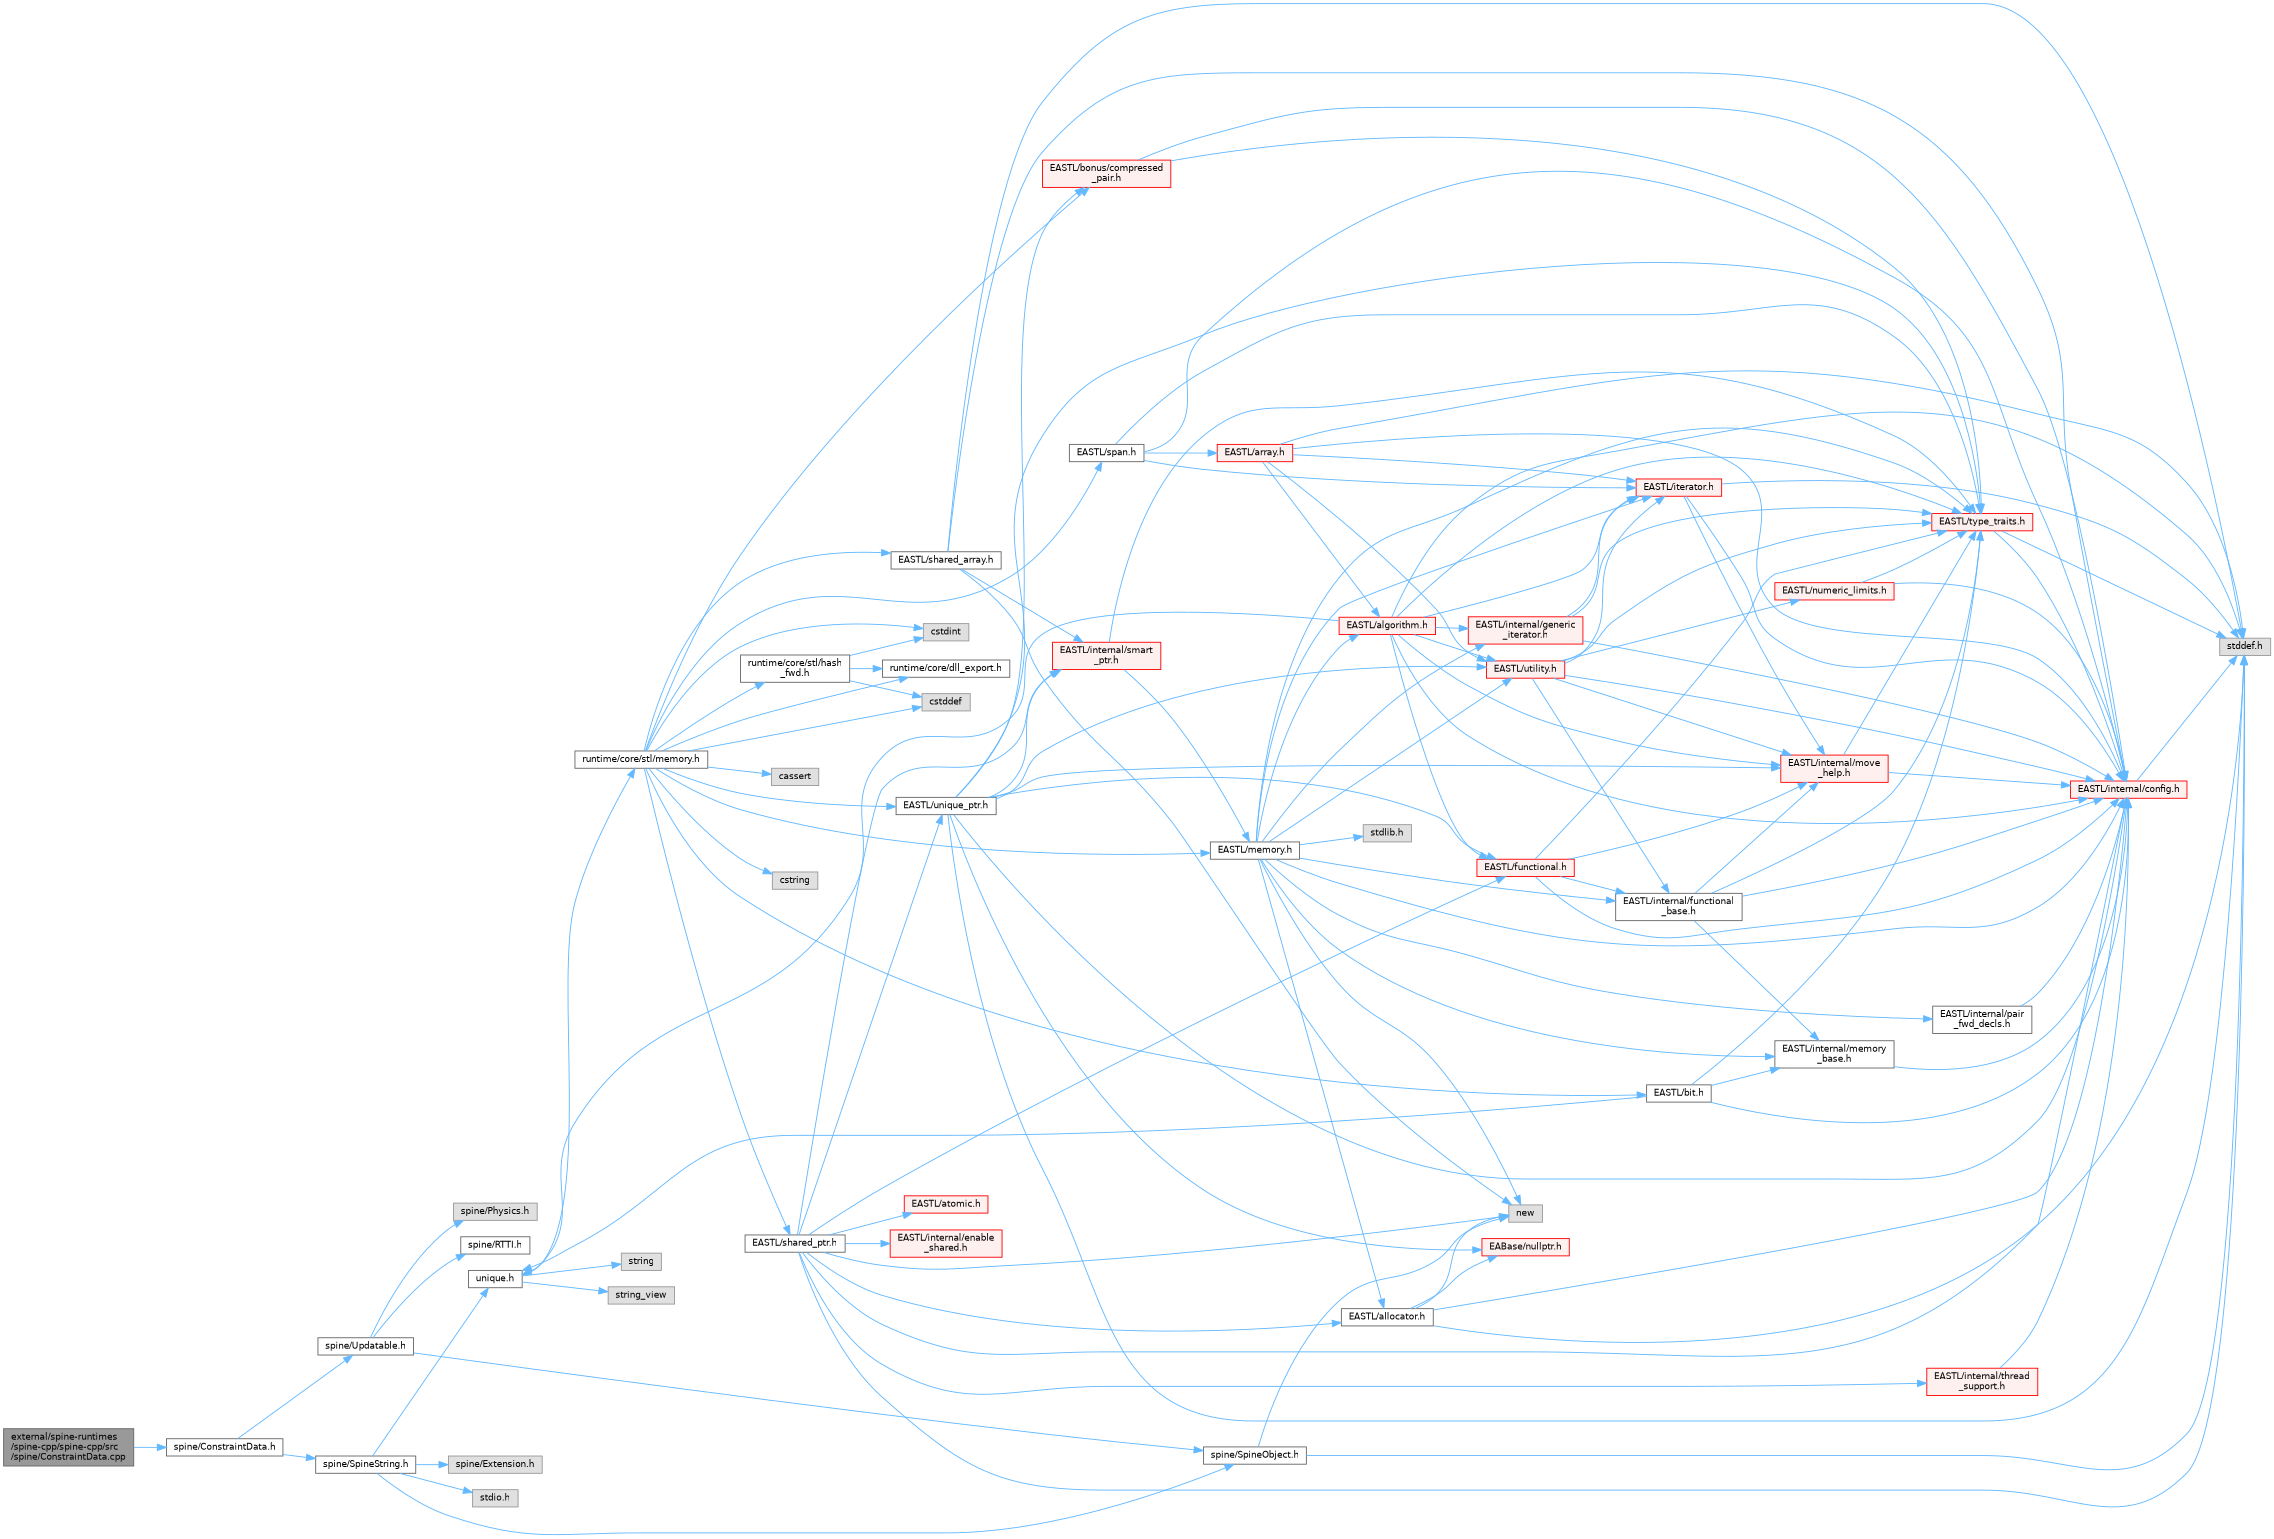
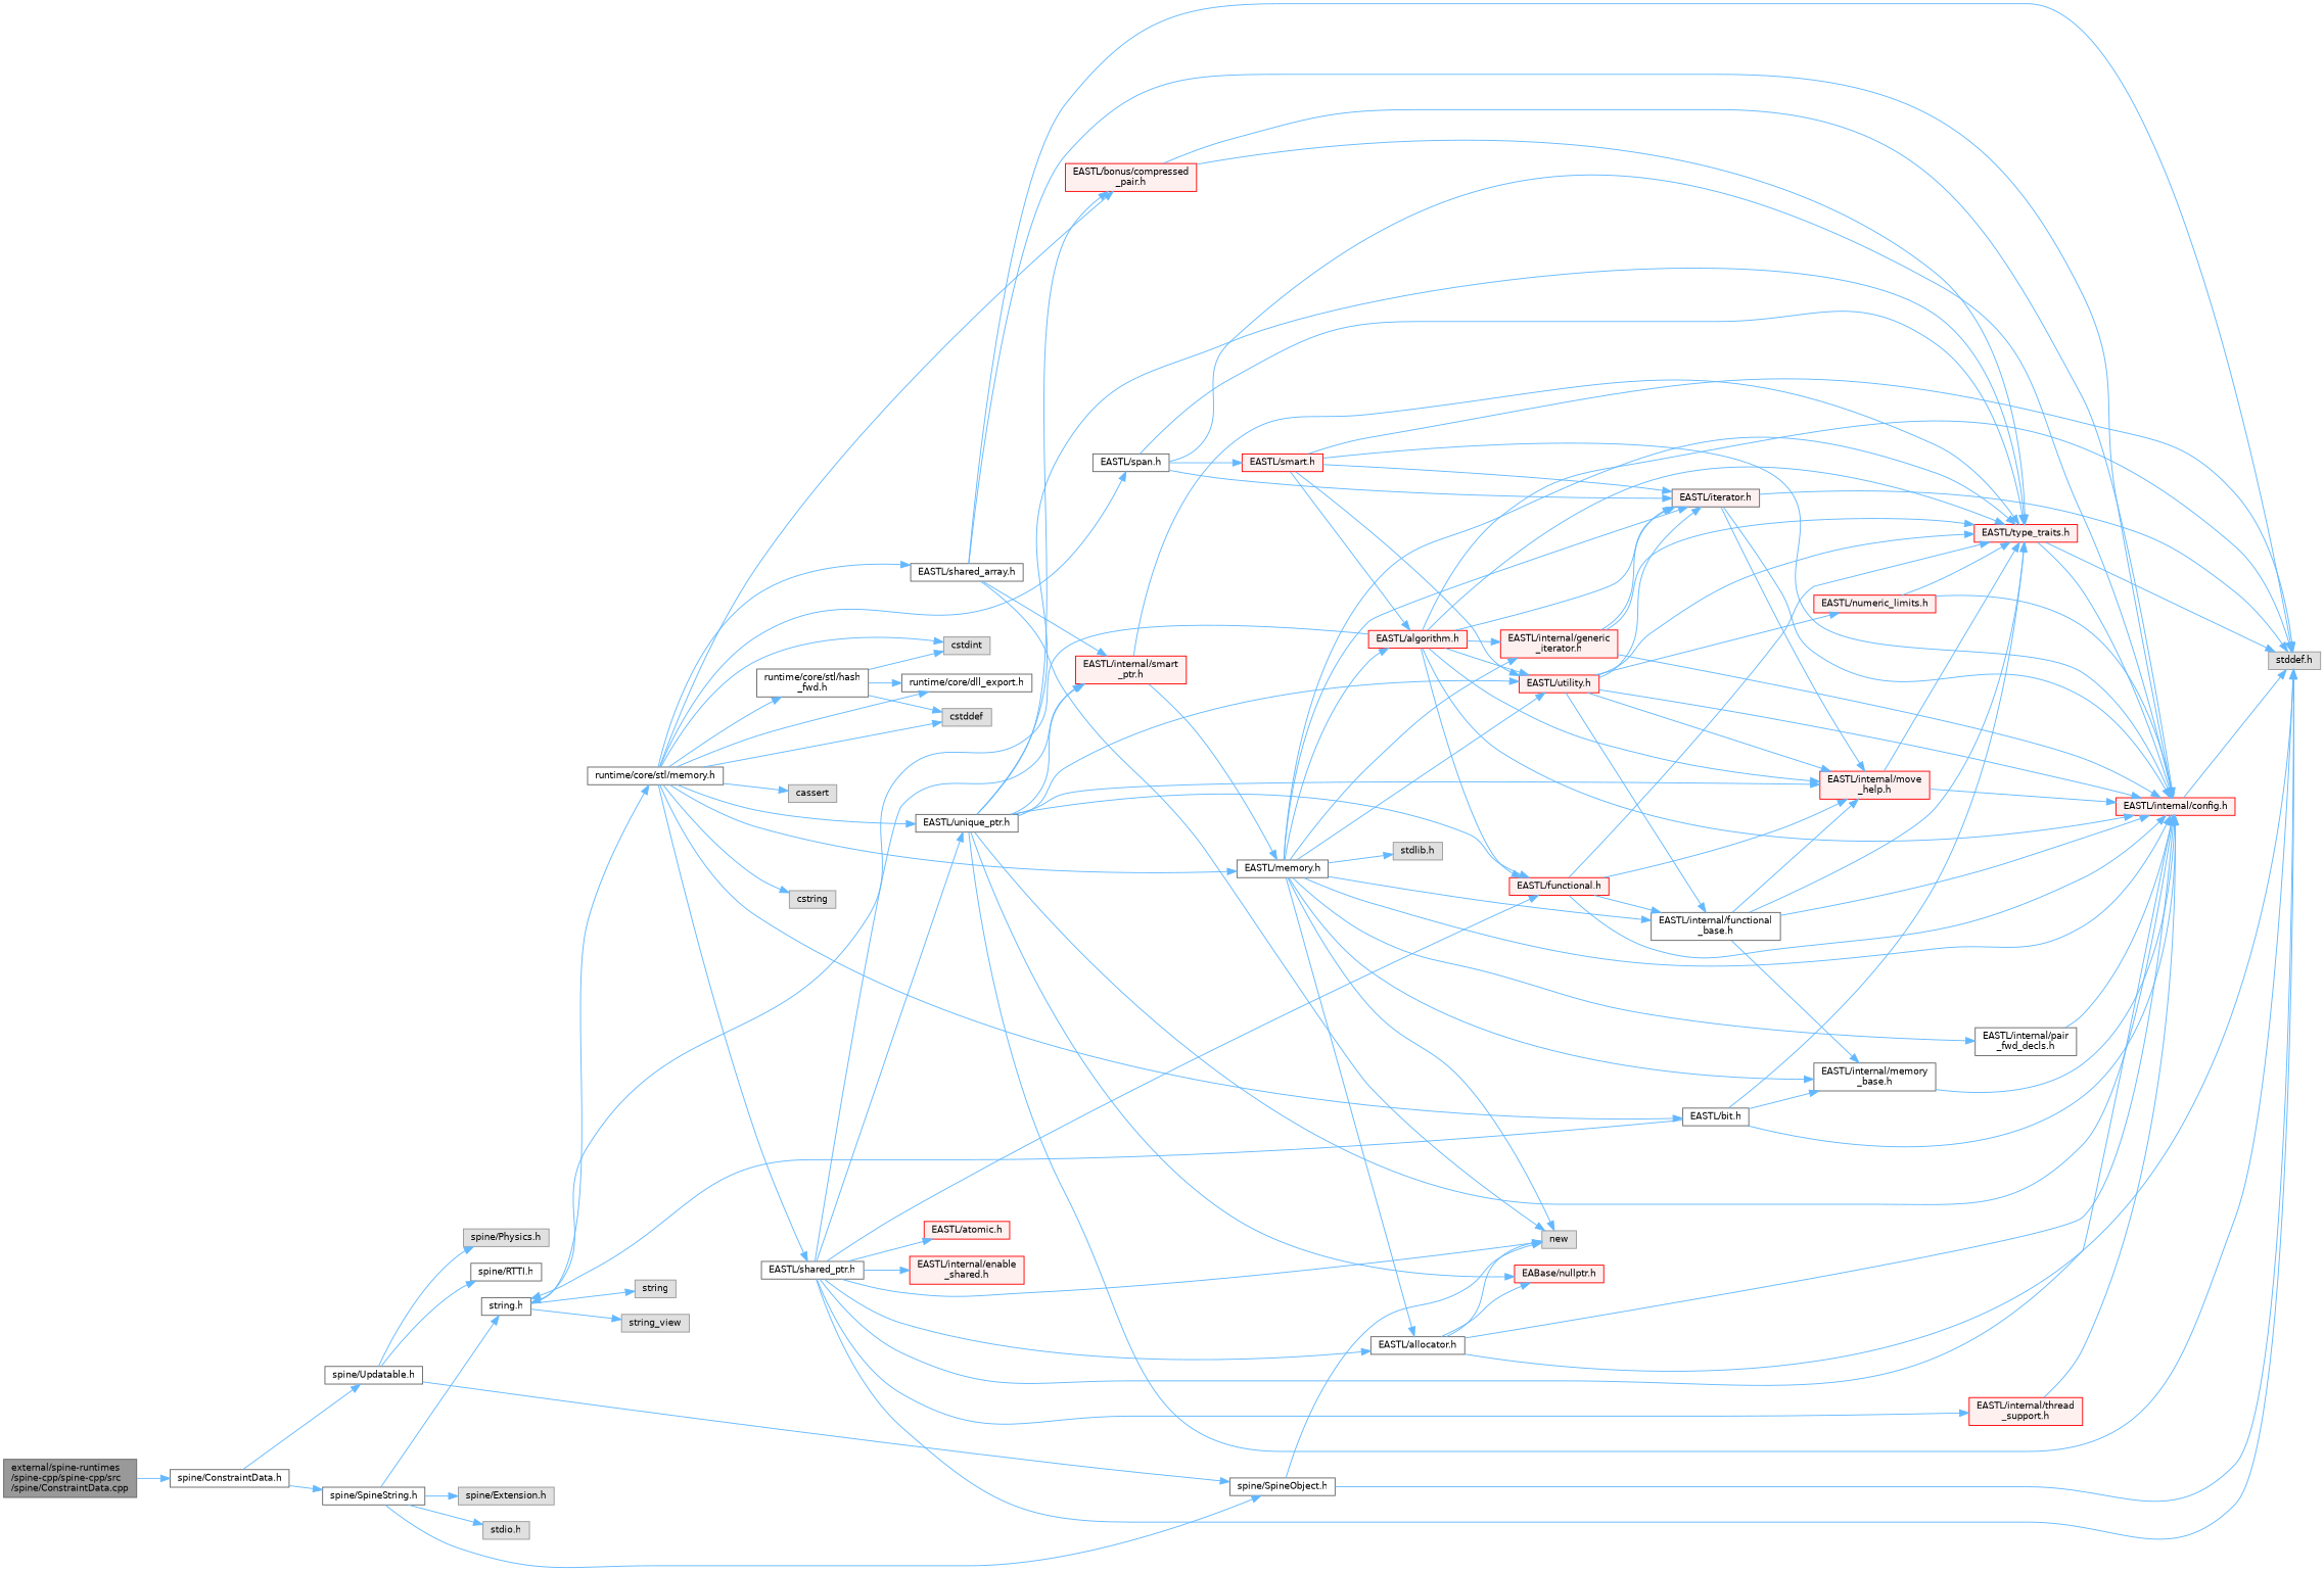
  digraph {
    rankdir=LR
    node [color=grey40 fillcolor=white fontname=Helvetica fontsize=10 shape=box style=filled]
    edge [color=steelblue1 fontname=Helvetica fontsize=10 labelfontname=Helvetica labelfontsize=10 style=solid]
    n1 [color=gray40 fillcolor=grey60 fontcolor=black height=0.2 label="external/spine-runtimes\l/spine-cpp/spine-cpp/src\l/spine/ConstraintData.cpp" width=0.4]
    n2 [height=0.2 label="spine/ConstraintData.h" width=0.4]
    n3 [height=0.2 label="spine/Updatable.h" width=0.4]
    n4 [height=0.2 label="spine/SpineString.h" width=0.4]
    n5 [height=0.2 label="spine/RTTI.h" width=0.4]
    n6 [height=0.2 label="spine/SpineObject.h" width=0.4]
    n7 [color=grey60 fillcolor="#E0E0E0" height=0.2 label="spine/Physics.h" width=0.4]
    n8 [color=grey60 fillcolor="#E0E0E0" height=0.2 label="spine/Extension.h" width=0.4]
-   n9 [height=0.2 label="unique.h" width=0.4]
+   n9 [height=0.2 label="string.h" width=0.4]
    n10 [color=grey60 fillcolor="#E0E0E0" height=0.2 label="stdio.h" width=0.4]
    n11 [color=grey60 fillcolor="#E0E0E0" height=0.2 label=new width=0.4]
    n12 [color=grey60 fillcolor="#E0E0E0" height=0.2 label="stddef.h" width=0.4]
    n13 [color=grey60 fillcolor="#E0E0E0" height=0.2 label=string width=0.4]
    n14 [color=grey60 fillcolor="#E0E0E0" height=0.2 label=string_view width=0.4]
    n15 [height=0.2 label="runtime/core/stl/memory.h" width=0.4]
    n16 [color=grey60 fillcolor="#E0E0E0" height=0.2 label=cstddef width=0.4]
    n17 [color=grey60 fillcolor="#E0E0E0" height=0.2 label=cstdint width=0.4]
    n18 [color=grey60 fillcolor="#E0E0E0" height=0.2 label=cassert width=0.4]
    n19 [color=grey60 fillcolor="#E0E0E0" height=0.2 label=cstring width=0.4]
    n20 [height=0.2 label="EASTL/bit.h" width=0.4]
    n21 [height=0.2 label="EASTL/memory.h" width=0.4]
    n22 [height=0.2 label="EASTL/shared_array.h" width=0.4]
    n23 [height=0.2 label="EASTL/unique_ptr.h" width=0.4]
    n24 [color=red fillcolor="#FFF0F0" height=0.2 label="EASTL/bonus/compressed\l_pair.h" width=0.4]
    n25 [height=0.2 label="EASTL/shared_ptr.h" width=0.4]
    n26 [height=0.2 label="EASTL/span.h" width=0.4]
    n27 [height=0.2 label="runtime/core/dll_export.h" width=0.4]
    n28 [height=0.2 label="runtime/core/stl/hash\l_fwd.h" width=0.4]
    n29 [color=red fillcolor="#FFF0F0" height=0.2 label="EASTL/internal/config.h" width=0.4]
    n30 [height=0.2 label="EASTL/internal/memory\l_base.h" width=0.4]
    n31 [color=red fillcolor="#FFF0F0" height=0.2 label="EASTL/type_traits.h" width=0.4]
    n32 [color=red fillcolor="#FFF0F0" height=0.2 label="EASTL/internal/generic\l_iterator.h" width=0.4]
-   n33 [color=red fillcolor="#FFF0F0" height=0.2 label="EASTL/iterator.h" width=0.4]
+   n33 [fillcolor="#FFF0F0" height=0.2 label="EASTL/iterator.h" width=0.4]
    n34 [height=0.2 label="EASTL/internal/pair\l_fwd_decls.h" width=0.4]
    n35 [height=0.2 label="EASTL/internal/functional\l_base.h" width=0.4]
    n36 [color=red fillcolor="#FFF0F0" height=0.2 label="EASTL/algorithm.h" width=0.4]
    n37 [color=red fillcolor="#FFF0F0" height=0.2 label="EASTL/utility.h" width=0.4]
    n38 [height=0.2 label="EASTL/allocator.h" width=0.4]
    n39 [color=grey60 fillcolor="#E0E0E0" height=0.2 label="stdlib.h" width=0.4]
    n40 [color=red fillcolor="#FFF0F0" height=0.2 label="EASTL/internal/smart\l_ptr.h" width=0.4]
    n41 [color=red fillcolor="#FFF0F0" height=0.2 label="EASTL/internal/move\l_help.h" width=0.4]
    n42 [color=red fillcolor="#FFF0F0" height=0.2 label="EASTL/functional.h" width=0.4]
    n43 [color=red fillcolor="#FFF0F0" height=0.2 label="EABase/nullptr.h" width=0.4]
    n44 [color=red fillcolor="#FFF0F0" height=0.2 label="EASTL/internal/thread\l_support.h" width=0.4]
    n45 [color=red fillcolor="#FFF0F0" height=0.2 label="EASTL/atomic.h" width=0.4]
    n46 [color=red fillcolor="#FFF0F0" height=0.2 label="EASTL/internal/enable\l_shared.h" width=0.4]
-   n47 [color=red fillcolor="#FFF0F0" height=0.2 label="EASTL/array.h" width=0.4]
+   n47 [color=red fillcolor="#FFF0F0" height=0.2 label="EASTL/smart.h" width=0.4]
    n48 [color=red fillcolor="#FFF0F0" height=0.2 label="EASTL/numeric_limits.h" width=0.4]
    n1 -> n2
    n2 -> n3
    n2 -> n4
    n3 -> n5
    n3 -> n6
    n3 -> n7
    n4 -> n6
    n4 -> n8
    n4 -> n9
    n4 -> n10
    n6 -> n11
    n6 -> n12
    n9 -> n13
    n9 -> n14
    n9 -> n15
    n15 -> n16
    n15 -> n17
    n15 -> n18
    n15 -> n19
    n15 -> n20
    n15 -> n21
    n15 -> n22
    n15 -> n23
    n15 -> n24
    n15 -> n25
    n15 -> n26
    n15 -> n27
    n15 -> n28
    n20 -> n9
    n20 -> n29
    n20 -> n30
    n20 -> n31
    n21 -> n11
    n21 -> n29
    n21 -> n30
    n21 -> n31
    n21 -> n32
    n21 -> n33
    n21 -> n34
    n21 -> n35
    n21 -> n36
    n21 -> n37
    n21 -> n38
    n21 -> n39
    n22 -> n11
    n22 -> n12
    n22 -> n29
    n22 -> n40
    n23 -> n12
    n23 -> n24
    n23 -> n29
    n23 -> n31
    n23 -> n37
    n23 -> n40
    n23 -> n41
    n23 -> n42
    n23 -> n43
    n24 -> n29
    n24 -> n31
    n25 -> n11
    n25 -> n12
    n25 -> n23
    n25 -> n29
    n25 -> n38
    n25 -> n40
    n25 -> n42
    n25 -> n44
    n25 -> n45
    n25 -> n46
    n26 -> n29
    n26 -> n31
    n26 -> n33
    n26 -> n47
    n28 -> n16
    n28 -> n17
    n28 -> n27
    n29 -> n12
    n30 -> n29
    n31 -> n12
    n31 -> n29
    n32 -> n29
    n32 -> n31
    n32 -> n33
    n33 -> n12
    n33 -> n29
    n33 -> n41
    n34 -> n29
    n35 -> n29
    n35 -> n30
    n35 -> n31
    n35 -> n41
    n36 -> n9
    n36 -> n12
    n36 -> n29
    n36 -> n31
    n36 -> n32
    n36 -> n33
    n36 -> n37
    n36 -> n41
    n36 -> n42
    n37 -> n29
    n37 -> n31
    n37 -> n33
    n37 -> n35
    n37 -> n41
    n37 -> n48
    n38 -> n11
    n38 -> n12
    n38 -> n29
    n38 -> n43
    n40 -> n21
    n40 -> n31
    n41 -> n29
    n41 -> n31
    n42 -> n29
    n42 -> n31
    n42 -> n35
    n42 -> n41
    n44 -> n29
    n47 -> n12
    n47 -> n29
    n47 -> n33
    n47 -> n36
    n47 -> n37
    n48 -> n29
    n48 -> n31
  }
